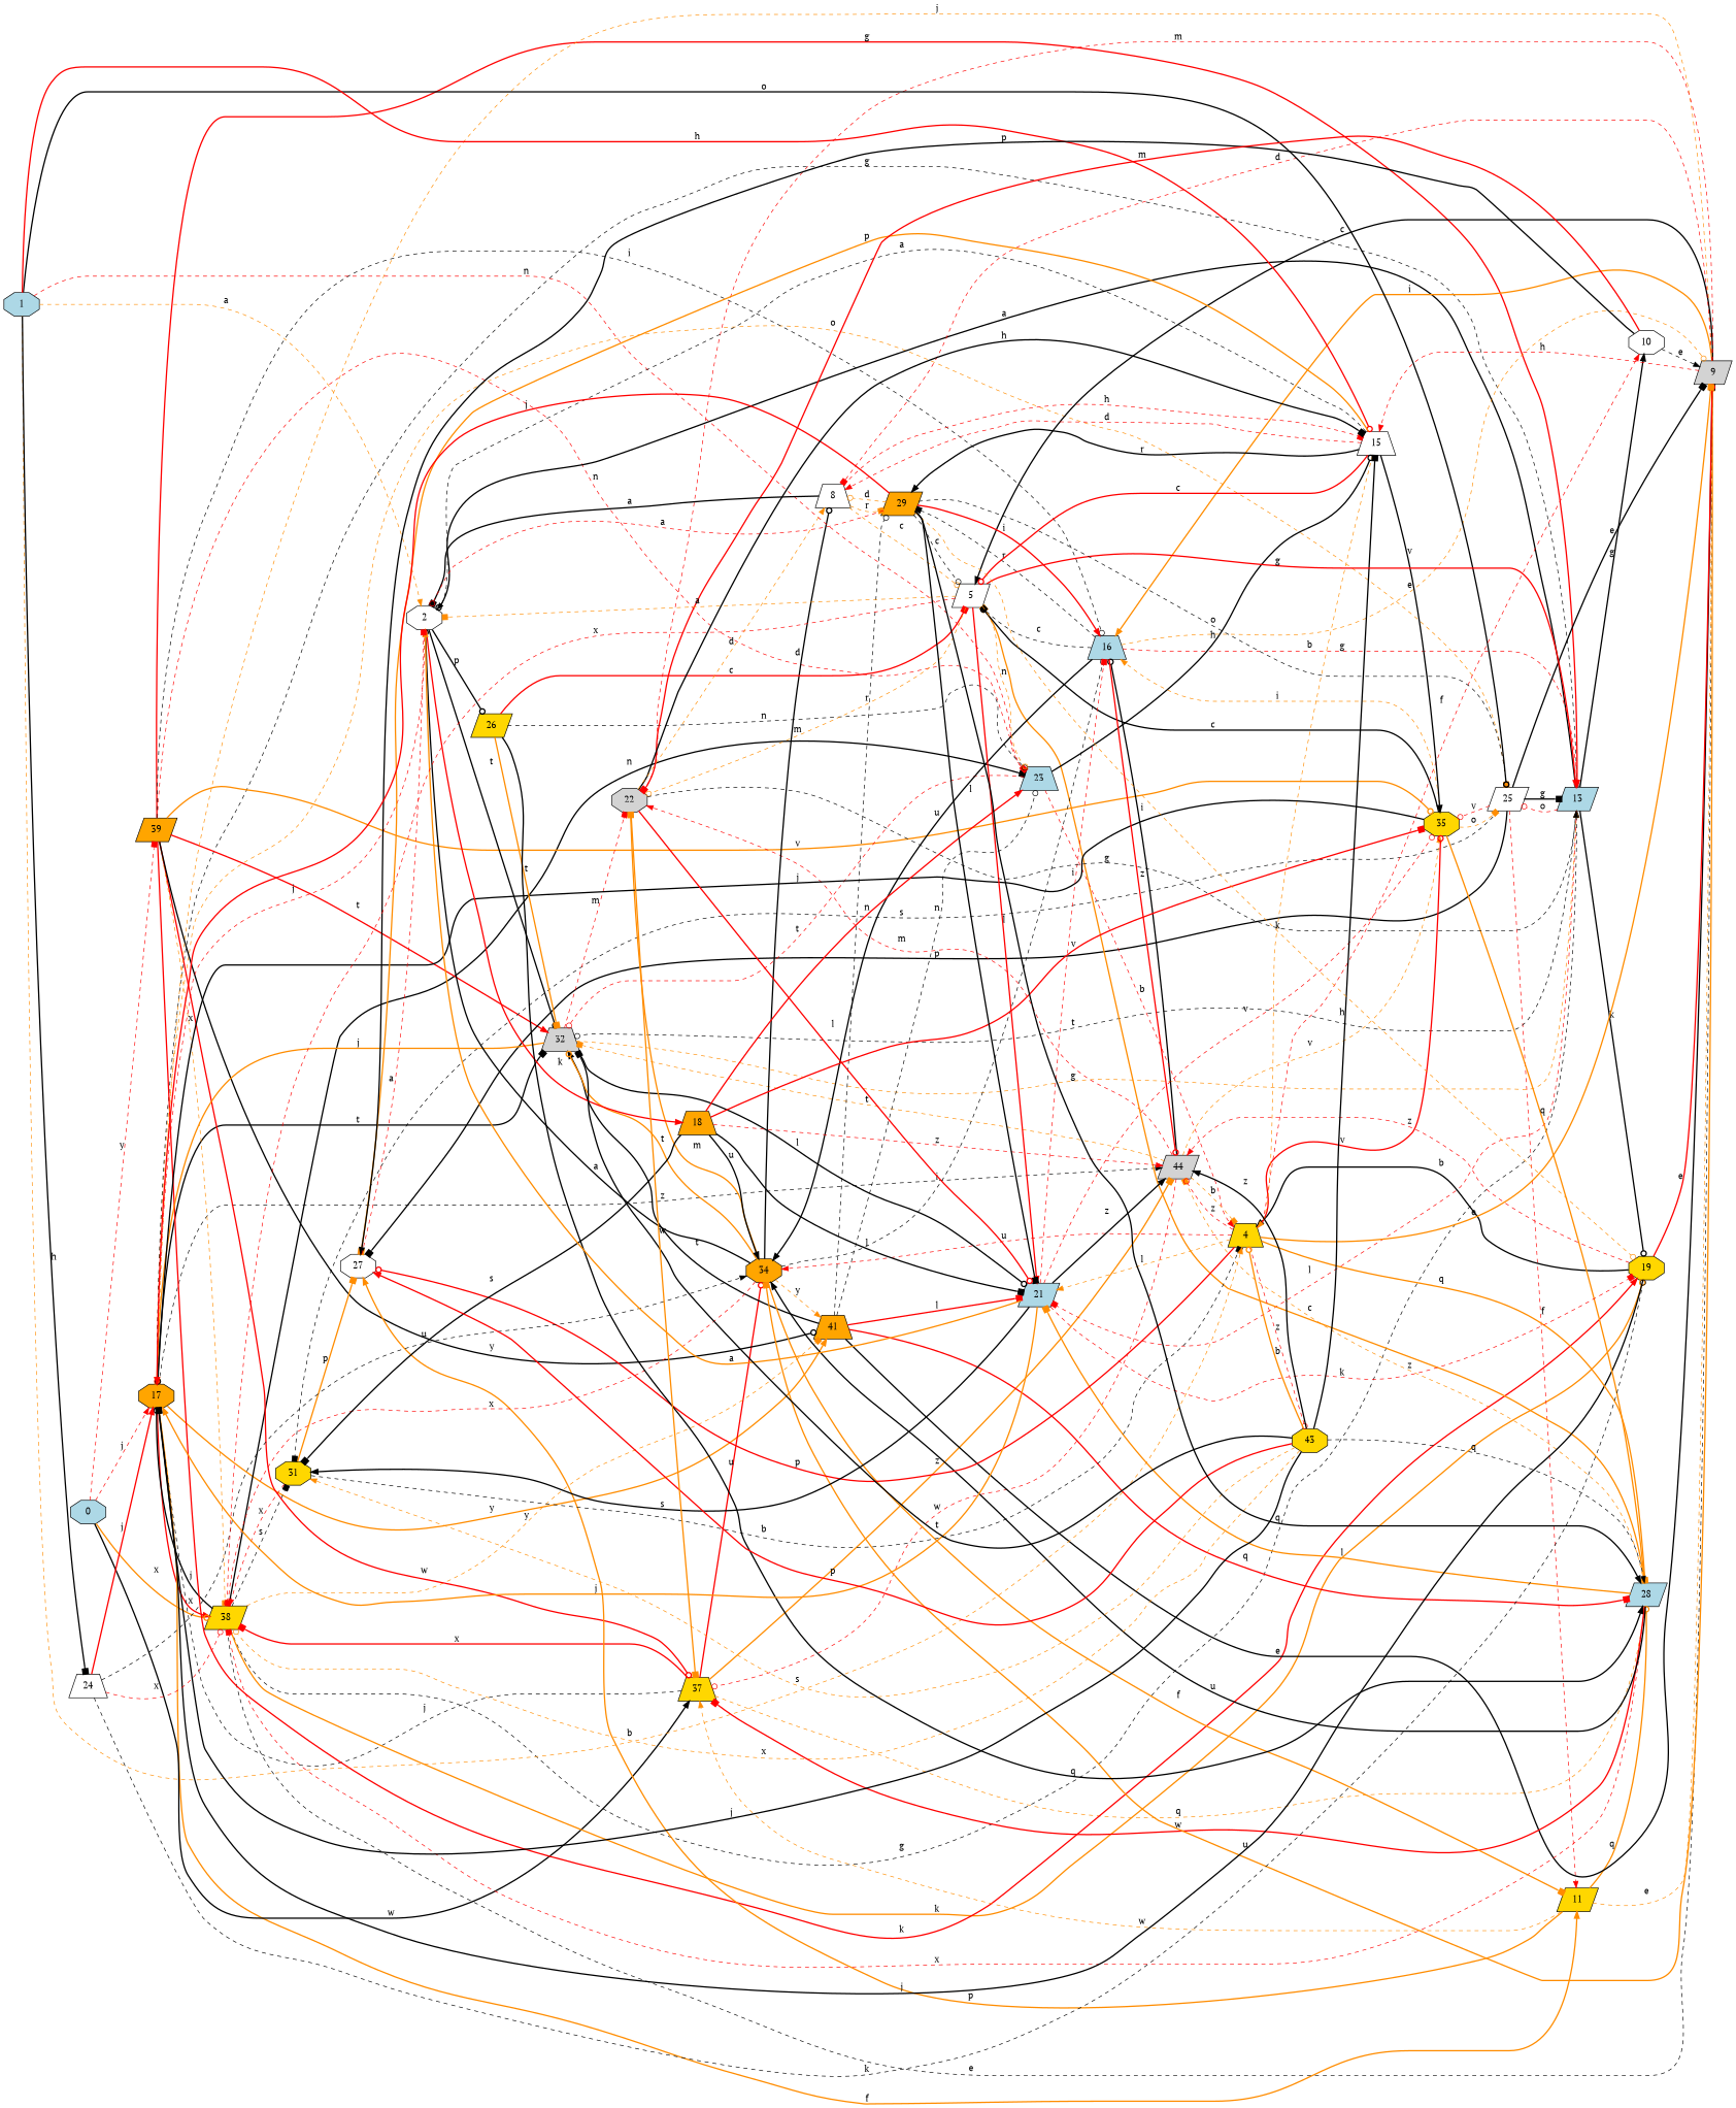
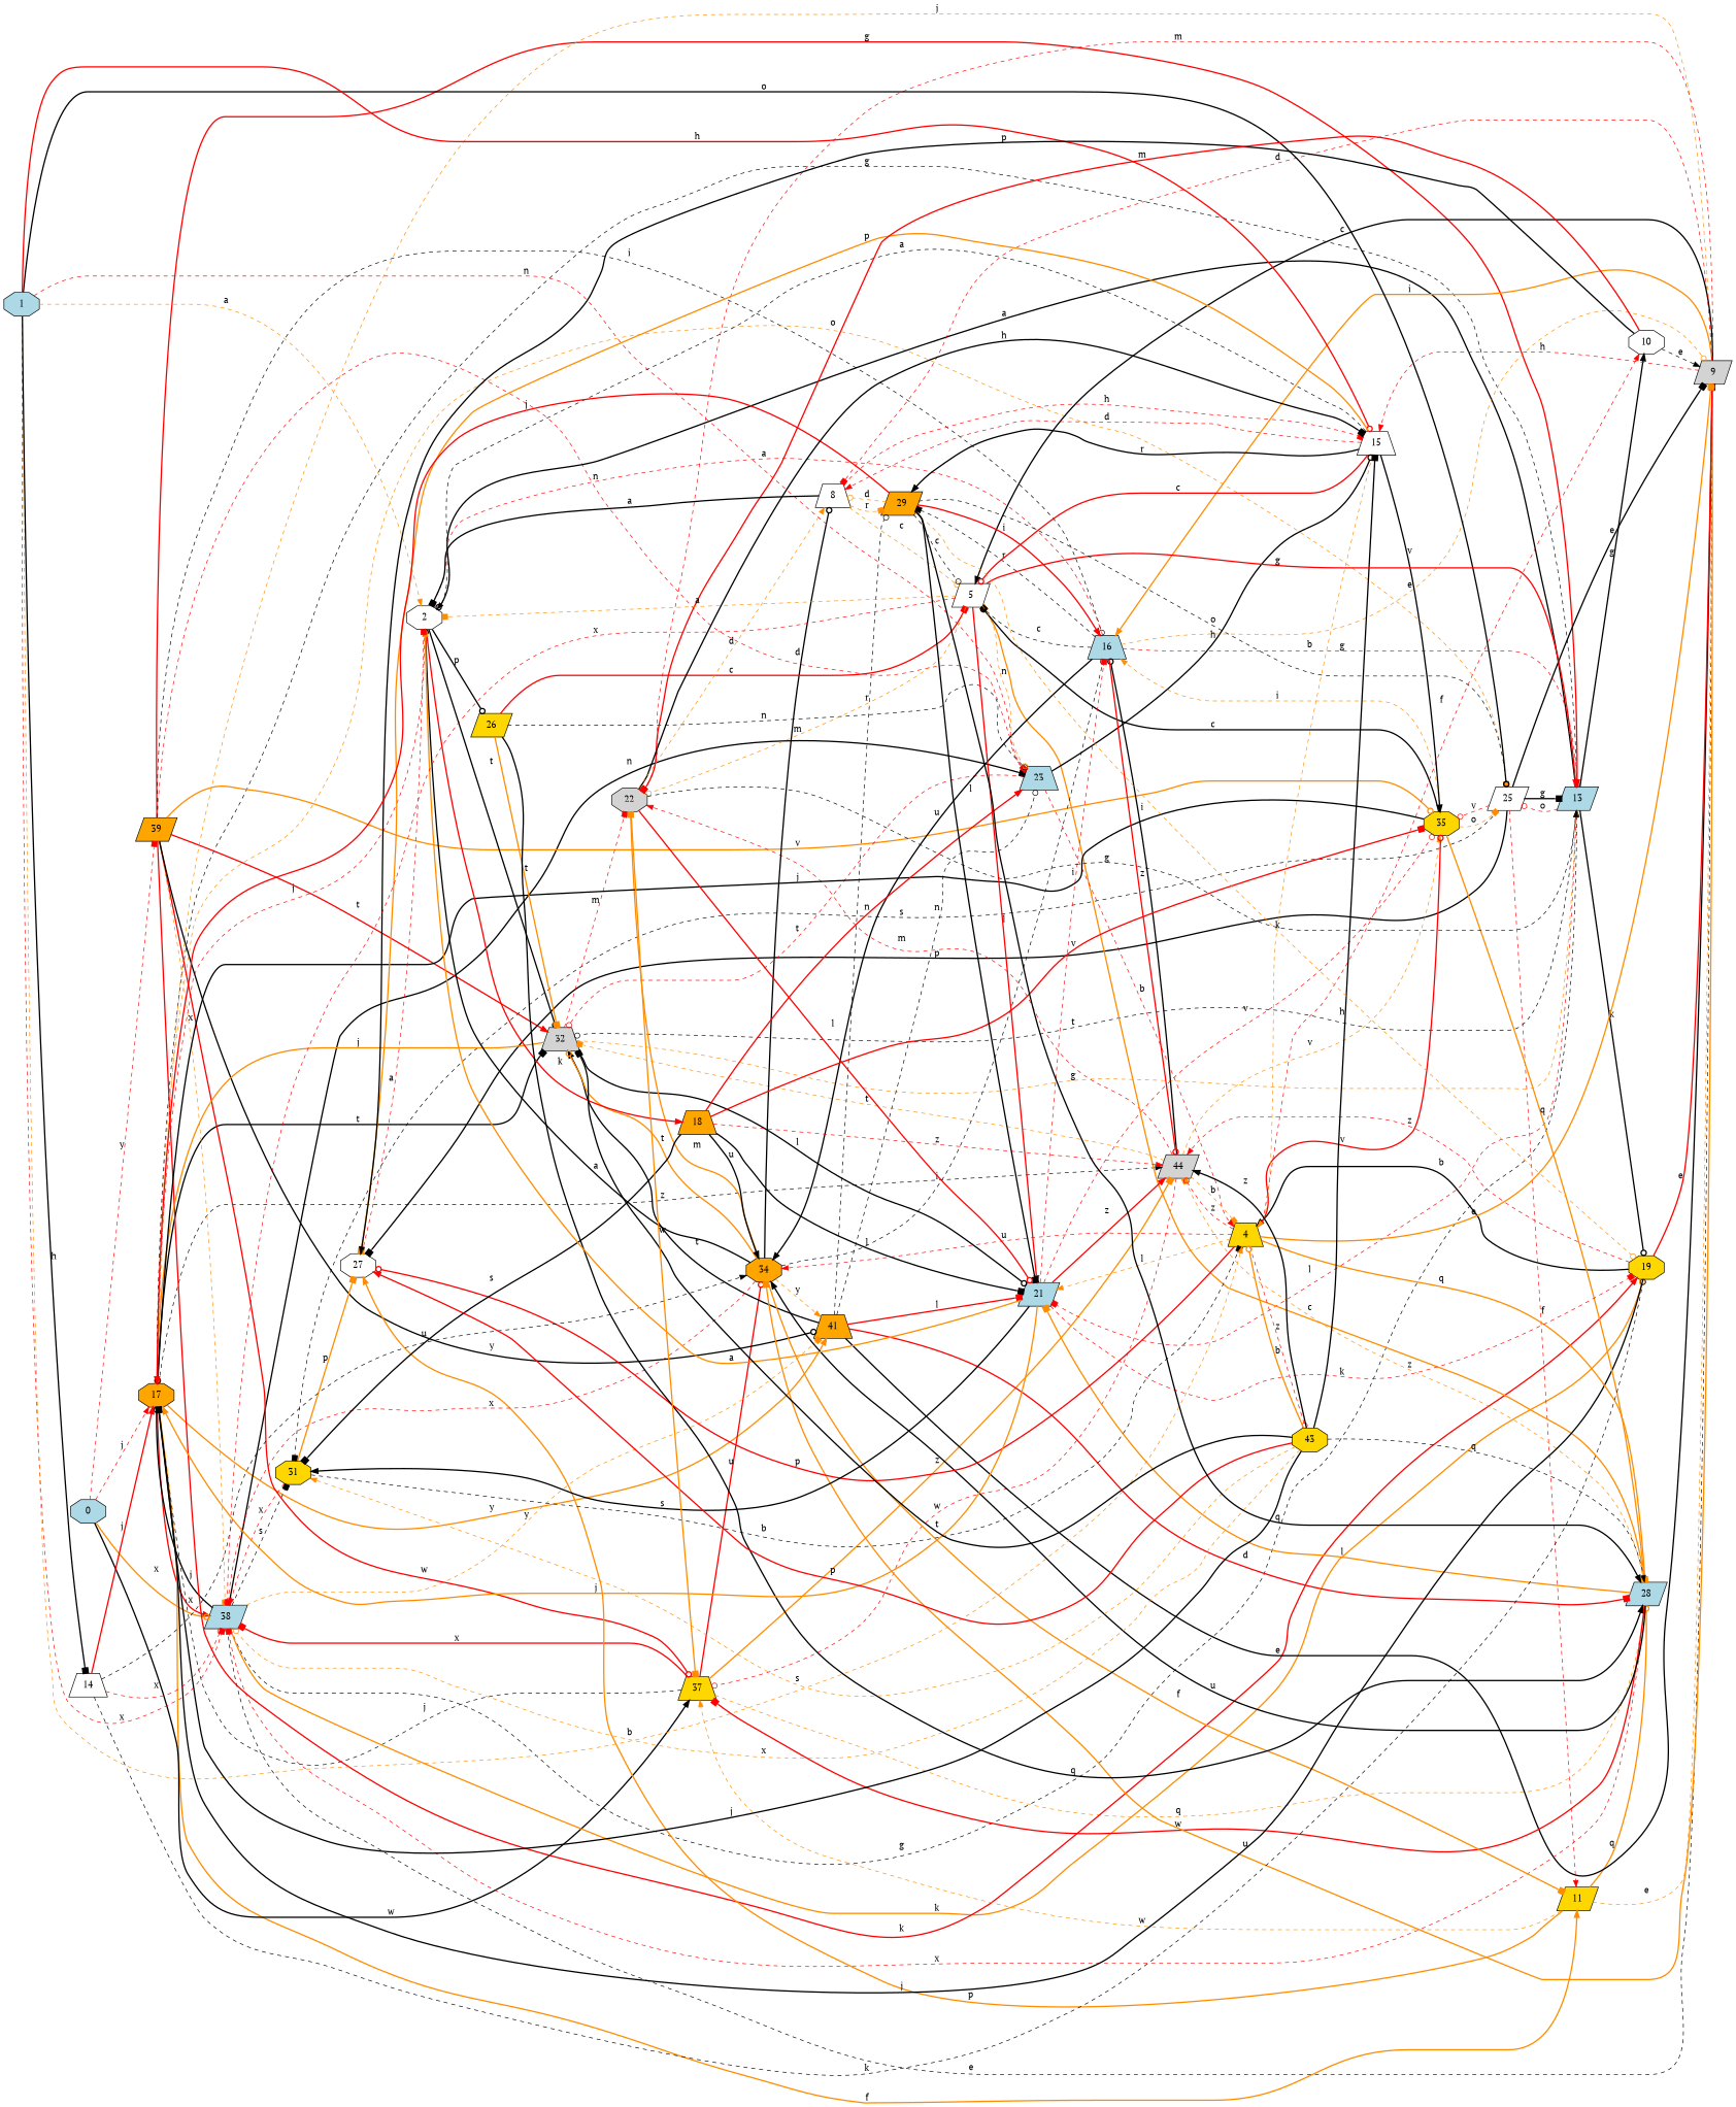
  strict digraph {
    fontname="PT Serif"
    rankdir=LR
    node [fillcolor=lightblue fontname="PT Serif" shape=octagon style=filled]
    edge [arrowhead=normal color=black fontname="PT Serif" style=bold]
    17 [fillcolor=orange]
    0
    37 [fillcolor=gold shape=trapezium]
-   38 [fillcolor=gold shape=parallelogram]
+   38 [shape=parallelogram]
    39 [fillcolor=orange shape=parallelogram]
    25 [fillcolor=white shape=parallelogram]
    32 [fillcolor=lightgrey shape=trapezium]
    44 [fillcolor=lightgrey shape=parallelogram]
    13 [shape=parallelogram]
    11 [fillcolor=gold shape=parallelogram]
    41 [fillcolor=orange shape=trapezium]
    28 [shape=parallelogram]
    34 [fillcolor=orange]
    23 [shape=trapezium]
    9 [fillcolor=lightgrey shape=parallelogram]
    19 [fillcolor=gold]
    31 [fillcolor=gold]
    35 [fillcolor=gold]
    16 [shape=trapezium]
    1
    2 [fillcolor=white]
    4 [fillcolor=gold shape=trapezium]
-   14 [fillcolor=white shape=trapezium label=24]
+   14 [fillcolor=white shape=trapezium]
    15 [fillcolor=white shape=trapezium]
    18 [fillcolor=orange shape=trapezium]
    26 [fillcolor=gold shape=parallelogram]
    10 [fillcolor=white]
    21 [shape=parallelogram]
    27 [fillcolor=white]
    43 [fillcolor=gold]
    5 [fillcolor=white shape=parallelogram]
    8 [fillcolor=white shape=trapezium]
    29 [fillcolor=orange shape=parallelogram]
    22 [fillcolor=lightgrey]
    17 -> 38 [color=red label=x]
    17 -> 25 [arrowhead=box color=darkorange label=o style=dashed]
    17 -> 32 [arrowhead=box label=t]
    17 -> 44 [label=z style=dashed]
    17 -> 13 [arrowhead=odot label=g style=dashed]
    17 -> 11 [color=darkorange label=f]
    17 -> 41 [color=darkorange label=y]
    0 -> 17 [color=red label=j style=dashed]
    0 -> 37 [label=w]
    0 -> 38 [arrowhead=odot color=darkorange label=x]
    0 -> 39 [arrowhead=box color=red label=y style=dashed]
    37 -> 17 [arrowhead=box label=j style=dashed]
    37 -> 38 [arrowhead=box color=red label=x]
    37 -> 44 [arrowhead=box color=darkorange label=z]
    37 -> 28 [color=darkorange label=q style=dashed]
    37 -> 34 [arrowhead=odot color=red label=u]
    38 -> 17 [arrowhead=odot label=j]
    38 -> 13 [label=g style=dashed]
    38 -> 41 [arrowhead=box color=darkorange label=y style=dashed]
    38 -> 23 [arrowhead=box label=n]
    38 -> 9 [arrowhead=box label=e style=dashed]
    38 -> 19 [arrowhead=odot color=darkorange label=k]
    38 -> 31 [arrowhead=box label=s style=dashed]
    39 -> 37 [arrowhead=odot color=red label=w]
    39 -> 38 [arrowhead=box color=darkorange label=x style=dashed]
    39 -> 32 [color=red label=t]
    39 -> 13 [color=red label=g]
    39 -> 41 [arrowhead=odot label=y]
    39 -> 23 [arrowhead=box color=red label=n style=dashed]
    39 -> 19 [color=red label=k]
    39 -> 35 [arrowhead=odot color=darkorange label=v]
    39 -> 16 [arrowhead=odot label=i style=dashed]
    25 -> 13 [arrowhead=box label=g]
    25 -> 11 [color=red label=f style=dashed]
    25 -> 9 [arrowhead=box label=e]
    25 -> 31 [arrowhead=box label=s style=dashed]
    25 -> 35 [arrowhead=odot color=red label=v style=dashed]
    25 -> 27 [arrowhead=box label=p]
    32 -> 17 [color=darkorange label=j]
    32 -> 13 [color=darkorange label=g style=dashed]
    32 -> 21 [arrowhead=odot label=l]
    32 -> 22 [arrowhead=box color=red label=m style=dashed]
    44 -> 37 [arrowhead=odot color=red label=w style=dashed]
    44 -> 32 [arrowhead=box color=darkorange label=t style=dashed]
    44 -> 35 [color=darkorange label=v style=dashed]
    44 -> 16 [arrowhead=odot label=i]
    44 -> 4 [arrowhead=box color=darkorange label=b style=dashed]
    44 -> 22 [color=red label=m style=dashed]
    13 -> 25 [arrowhead=odot color=red label=o style=dashed]
    13 -> 32 [arrowhead=odot label=t style=dashed]
    13 -> 19 [arrowhead=odot label=k]
    13 -> 2 [arrowhead=odot label=a]
    13 -> 10 [label=g]
    13 -> 21 [arrowhead=box color=red label=l style=dashed]
    11 -> 37 [color=darkorange label=w style=dashed]
    11 -> 28 [arrowhead=odot color=darkorange label=q]
    11 -> 9 [color=darkorange label=e style=dashed]
    11 -> 27 [color=darkorange label=p]
    41 -> 32 [label=t]
-   41 -> 28 [arrowhead=box color=red label=q]
+   41 -> 28 [arrowhead=box color=red label=d]
    41 -> 23 [arrowhead=odot label=n style=dashed]
    41 -> 9 [arrowhead=box label=e]
    41 -> 21 [arrowhead=box color=red label=l]
    41 -> 29 [arrowhead=odot label=r style=dashed]
    28 -> 37 [arrowhead=box color=red label=w]
    28 -> 38 [arrowhead=box color=red label=x style=dashed]
    28 -> 44 [arrowhead=box color=darkorange label=z style=dashed]
    28 -> 34 [label=u]
    28 -> 21 [arrowhead=box color=darkorange label=l]
    28 -> 5 [arrowhead=box color=darkorange label=c]
    34 -> 38 [arrowhead=box color=red label=x style=dashed]
    34 -> 32 [arrowhead=odot color=darkorange label=t]
    34 -> 11 [arrowhead=box color=darkorange label=f]
    34 -> 41 [color=darkorange label=y style=dashed]
    34 -> 16 [arrowhead=odot label=i style=dashed]
    34 -> 2 [arrowhead=odot label=a]
    34 -> 8 [arrowhead=odot label=d]
    34 -> 22 [arrowhead=box color=darkorange label=m]
    23 -> 32 [arrowhead=odot color=red label=t style=dashed]
    23 -> 4 [color=red label=b style=dashed]
    23 -> 15 [arrowhead=odot label=h]
    9 -> 17 [arrowhead=box color=darkorange label=j style=dashed]
    9 -> 34 [arrowhead=box color=darkorange label=u]
    9 -> 16 [color=darkorange label=i]
    9 -> 15 [color=red label=h style=dashed]
    9 -> 5 [label=c]
    9 -> 8 [arrowhead=box color=red label=d style=dashed]
    9 -> 22 [arrowhead=box color=red label=m style=dashed]
    19 -> 17 [arrowhead=box label=j]
    19 -> 44 [color=red label=z style=dashed]
    19 -> 9 [arrowhead=odot color=red label=e]
    19 -> 4 [label=b]
    31 -> 38 [color=red label=x style=dashed]
    31 -> 4 [arrowhead=box label=b style=dashed]
    31 -> 27 [arrowhead=box color=darkorange label=p]
    35 -> 17 [arrowhead=odot label=j]
    35 -> 25 [arrowhead=box color=darkorange label=o style=dashed]
    35 -> 28 [arrowhead=odot color=darkorange label=q]
    35 -> 16 [color=darkorange label=i style=dashed]
    35 -> 5 [arrowhead=odot label=c]
    16 -> 44 [arrowhead=odot color=red label=z]
    16 -> 13 [color=red label=g style=dashed]
    16 -> 34 [label=u]
    16 -> 9 [arrowhead=odot color=darkorange label=e style=dashed]
    16 -> 5 [arrowhead=box label=c style=dashed]
    16 -> 29 [arrowhead=box label=r style=dashed]
+   1 -> 38 [arrowhead=box color=red label=x style=dashed]
    1 -> 25 [arrowhead=odot label=o]
    1 -> 23 [color=red label=n style=dashed]
    1 -> 2 [color=darkorange label=a style=dashed]
    1 -> 4 [color=darkorange label=b style=dashed]
    1 -> 14 [arrowhead=box label=h]
    1 -> 15 [arrowhead=odot color=red label=h]
    2 -> 17 [arrowhead=odot color=red label=j style=dashed]
    2 -> 32 [arrowhead=odot label=t]
    2 -> 18 [color=red label=k]
    2 -> 26 [arrowhead=odot label=p]
    4 -> 44 [arrowhead=odot color=red label=z style=dashed]
    4 -> 28 [arrowhead=box color=darkorange label=q]
    4 -> 34 [color=red label=u style=dashed]
    4 -> 9 [arrowhead=box color=darkorange label=e]
    4 -> 35 [arrowhead=odot color=red label=v]
    4 -> 10 [color=red label=f style=dashed]
    4 -> 21 [color=darkorange label=l style=dashed]
    4 -> 27 [arrowhead=odot color=red label=p]
    4 -> 43 [arrowhead=odot color=red label=z style=dashed]
    14 -> 17 [color=red label=j]
    14 -> 38 [arrowhead=odot color=red label=x style=dashed]
    14 -> 34 [label=u style=dashed]
    14 -> 19 [arrowhead=odot label=k style=dashed]
    15 -> 35 [label=v]
    15 -> 2 [label=a style=dashed]
    15 -> 4 [color=darkorange label=b style=dashed]
    15 -> 27 [arrowhead=box color=darkorange label=p]
    15 -> 5 [arrowhead=odot color=red label=c]
    15 -> 8 [color=red label=d style=dashed]
    15 -> 29 [label=r]
    18 -> 44 [color=red label=z style=dashed]
    18 -> 34 [label=u]
    18 -> 23 [color=red label=n]
    18 -> 31 [arrowhead=box label=s]
    18 -> 35 [arrowhead=box color=red label=v]
    18 -> 21 [arrowhead=box label=l]
    26 -> 32 [arrowhead=box color=darkorange label=t]
    26 -> 28 [label=q]
    26 -> 23 [arrowhead=odot label=n style=dashed]
    26 -> 5 [arrowhead=box color=red label=c]
    10 -> 9 [label=e style=dashed]
    10 -> 27 [label=p]
    10 -> 22 [arrowhead=box color=red label=m]
    21 -> 17 [color=darkorange label=j]
-   21 -> 44 [label=z]
+   21 -> 44 [color=red label=z]
    21 -> 19 [arrowhead=box color=red label=k style=dashed]
    21 -> 31 [label=s]
    21 -> 35 [arrowhead=odot color=red label=v style=dashed]
    21 -> 16 [arrowhead=box color=red label=i style=dashed]
    21 -> 2 [color=darkorange label=a]
    27 -> 2 [arrowhead=box color=red label=a style=dashed]
    43 -> 17 [arrowhead=box label=j]
    43 -> 38 [arrowhead=odot color=darkorange label=x style=dashed]
    43 -> 32 [arrowhead=box label=t]
    43 -> 44 [label=z]
    43 -> 28 [label=q style=dashed]
    43 -> 31 [color=darkorange label=s style=dashed]
    43 -> 4 [arrowhead=odot color=darkorange label=b]
    43 -> 15 [arrowhead=box label=h]
    43 -> 27 [color=red label=p]
    5 -> 38 [arrowhead=odot color=red label=x style=dashed]
    5 -> 13 [color=red label=g]
    5 -> 23 [arrowhead=odot color=darkorange label=n style=dashed]
    5 -> 2 [arrowhead=box color=darkorange label=a style=dashed]
    5 -> 21 [color=red label=l]
    5 -> 22 [arrowhead=odot color=darkorange label=m style=dashed]
    8 -> 2 [arrowhead=box label=a]
    8 -> 15 [arrowhead=box color=red label=h style=dashed]
    8 -> 5 [arrowhead=odot color=darkorange label=c style=dashed]
    8 -> 29 [arrowhead=box color=darkorange label=r style=dashed]
    29 -> 17 [color=red label=j]
    29 -> 25 [arrowhead=odot label=o style=dashed]
    29 -> 28 [label=q]
    29 -> 19 [arrowhead=odot color=darkorange label=k style=dashed]
    29 -> 16 [color=red label=i]
-   29 -> 2 [arrowhead=odot color=red label=a style=dashed]
+   16 -> 2 [arrowhead=odot color=red label=a style=dashed]
    29 -> 21 [arrowhead=box label=l]
    29 -> 5 [arrowhead=odot label=c style=dashed]
    29 -> 8 [arrowhead=odot color=darkorange label=d style=dashed]
    22 -> 37 [arrowhead=box color=darkorange label=w]
    22 -> 13 [label=g style=dashed]
    22 -> 15 [arrowhead=box label=h]
    22 -> 21 [arrowhead=odot color=red label=l]
    22 -> 8 [color=darkorange label=d style=dashed]
  }
